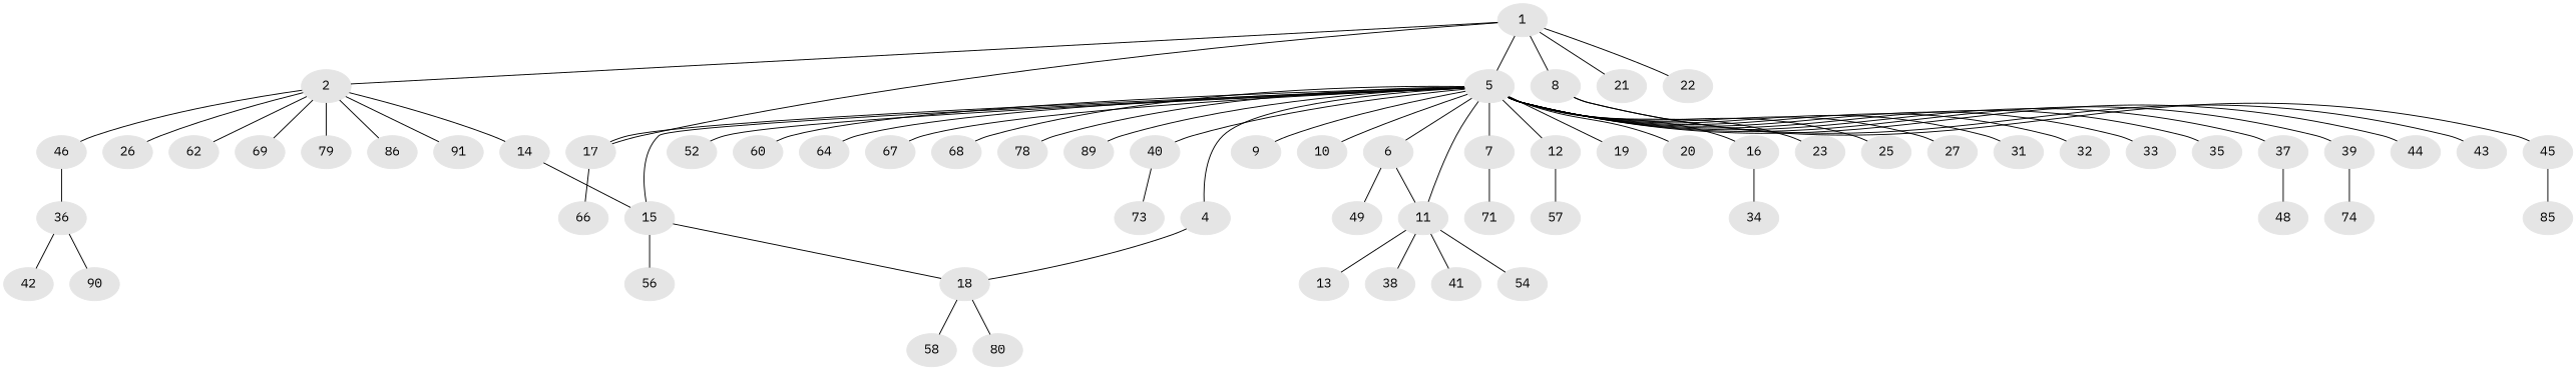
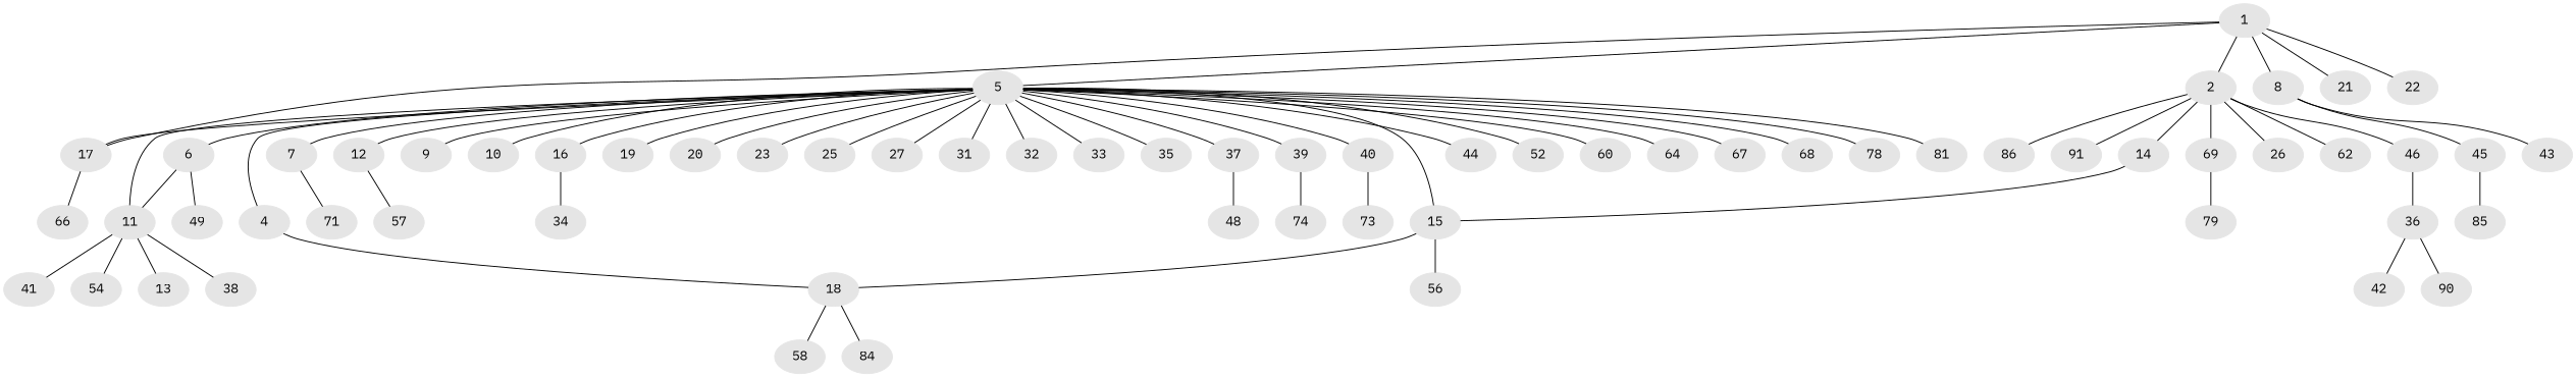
  graph {
    fontname="IBM Plex Mono"
    node [color=gray90 fontname="IBM Plex Mono" style=filled]
    edge [fontname="IBM Plex Mono"]
    1 [super="+83"]
    2 [super="+5"]
    n3 [label=5 super="+70"]
    8
    17
    21
    22 [super="+88"]
    14
    26
    46
    62
    69
    79
    86
    91
    4
    6 [super="+30"]
    7
    9
    10
    11 [super="+50"]
    12 [super="+55"]
    15 [super="+87"]
    16 [super="+53"]
    19 [super="+82"]
    20 [super="+28"]
    23
    25
    27 [super="+61"]
    31
    32 [super="+80"]
    33
    35
    37
    39 [super="+75"]
    40
    44 [super="+76"]
    52
    60
    64
    67
    68
    78
-   81 [label=89]
+   81
    43
    45 [super="+63"]
    66
    36 [super="+47"]
    42
    90
    18 [super="+89"]
    49
    71
    13 [super="+24"]
    38
    41 [super="+77"]
    54
    57
    56 [super="+59"]
    34 [super="+51"]
    48 [super="+72"]
    74
    73
    58
-   84 [label=80]
+   84
    85
    1 -- 2
    1 -- n3
    1 -- 8
    1 -- 17
    1 -- 21
    1 -- 22
    2 -- 14
    2 -- 26
    2 -- 46
    2 -- 62
    2 -- 69
-   2 -- 79
+   69 -- 79
    2 -- 86
    2 -- 91
    n3 -- 17
    n3 -- 4
    n3 -- 6
    n3 -- 7
    n3 -- 9
    n3 -- 10
    n3 -- 11
    n3 -- 12
    n3 -- 15
    n3 -- 16
    n3 -- 19
    n3 -- 20 [weight=2]
    n3 -- 23
    n3 -- 25
    n3 -- 27
    n3 -- 31
    n3 -- 32
    n3 -- 33
    n3 -- 35
    n3 -- 37
    n3 -- 39
    n3 -- 40
    n3 -- 44
    n3 -- 52
    n3 -- 60
    n3 -- 64
    n3 -- 67
    n3 -- 68
    n3 -- 78
    n3 -- 81
    8 -- 43
    8 -- 45
    17 -- 66
    14 -- 15
    46 -- 36
    4 -- 18
    6 -- 11
    6 -- 49
    7 -- 71
    11 -- 13
    11 -- 38
    11 -- 41
    11 -- 54
    12 -- 57
    15 -- 18
    15 -- 56
    16 -- 34
    37 -- 48
    39 -- 74
    40 -- 73
    45 -- 85
    36 -- 42
    36 -- 90
    18 -- 58
    18 -- 84
  }
